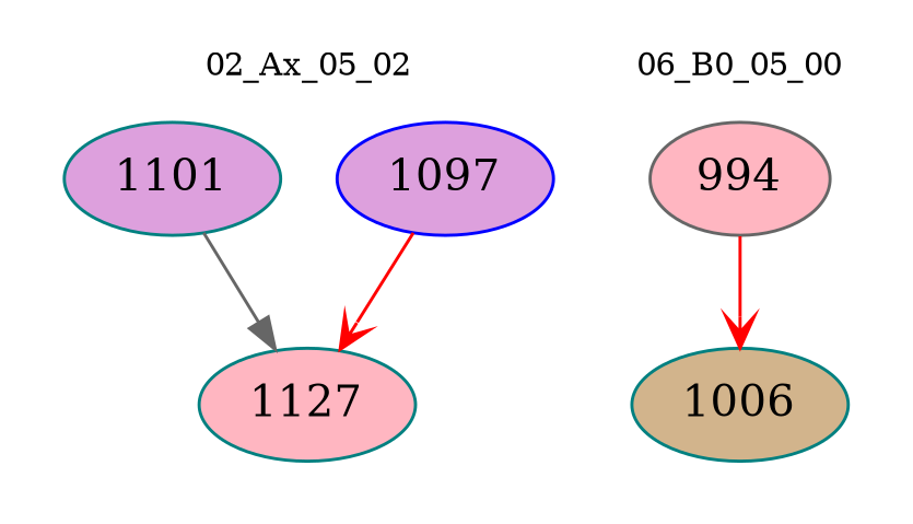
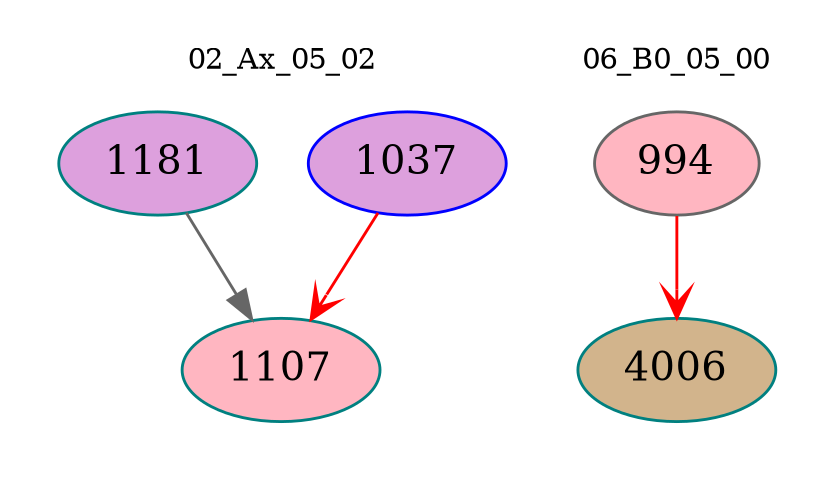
  digraph {
    node [color=teal fillcolor=plum style=filled]
    edge [arrowhead=vee color=red]
-   n1 [color=blue label=1097]
-   n2 [label=1101]
-   n3 [fillcolor=lightpink label=1127]
+   n1 [color=blue label=1037]
+   n2 [label=1181]
+   n3 [fillcolor=lightpink label=1107]
    n4 [color=gray40 fillcolor=lightpink label=994]
-   n5 [fillcolor=tan label=1006]
+   n5 [fillcolor=tan label=4006]
    subgraph cluster_1 {
      color=white
      fontsize=10
      label="02_Ax_05_02"
      n1
      n2
      n3
    }
    subgraph cluster_2 {
      color=white
      fontsize=10
      label="06_B0_05_00"
      n4
      n5
    }
    n1 -> n3
    n2 -> n3 [arrowhead=normal color=gray40]
    n4 -> n5
  }
